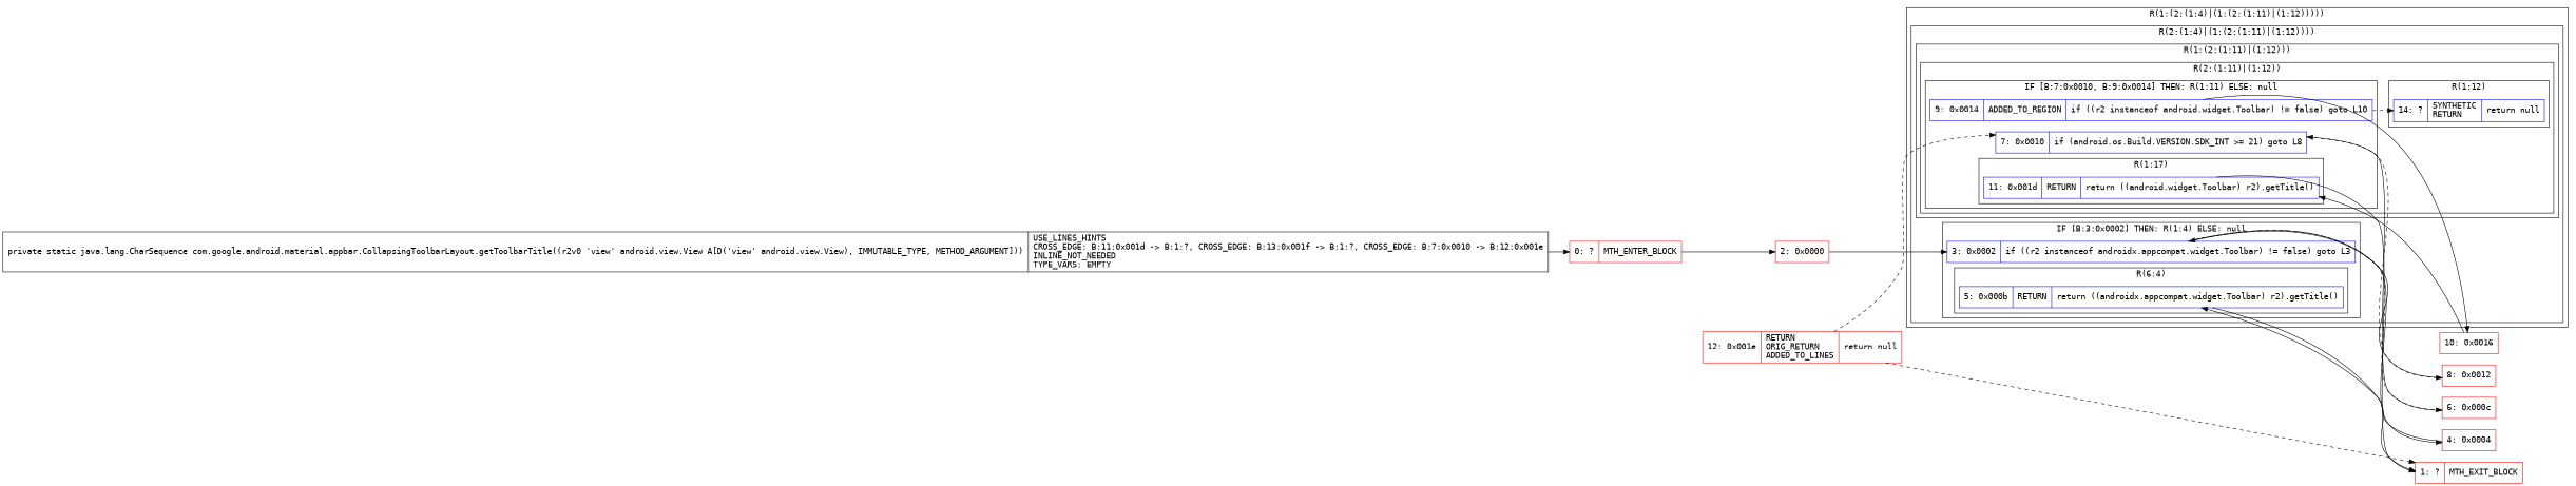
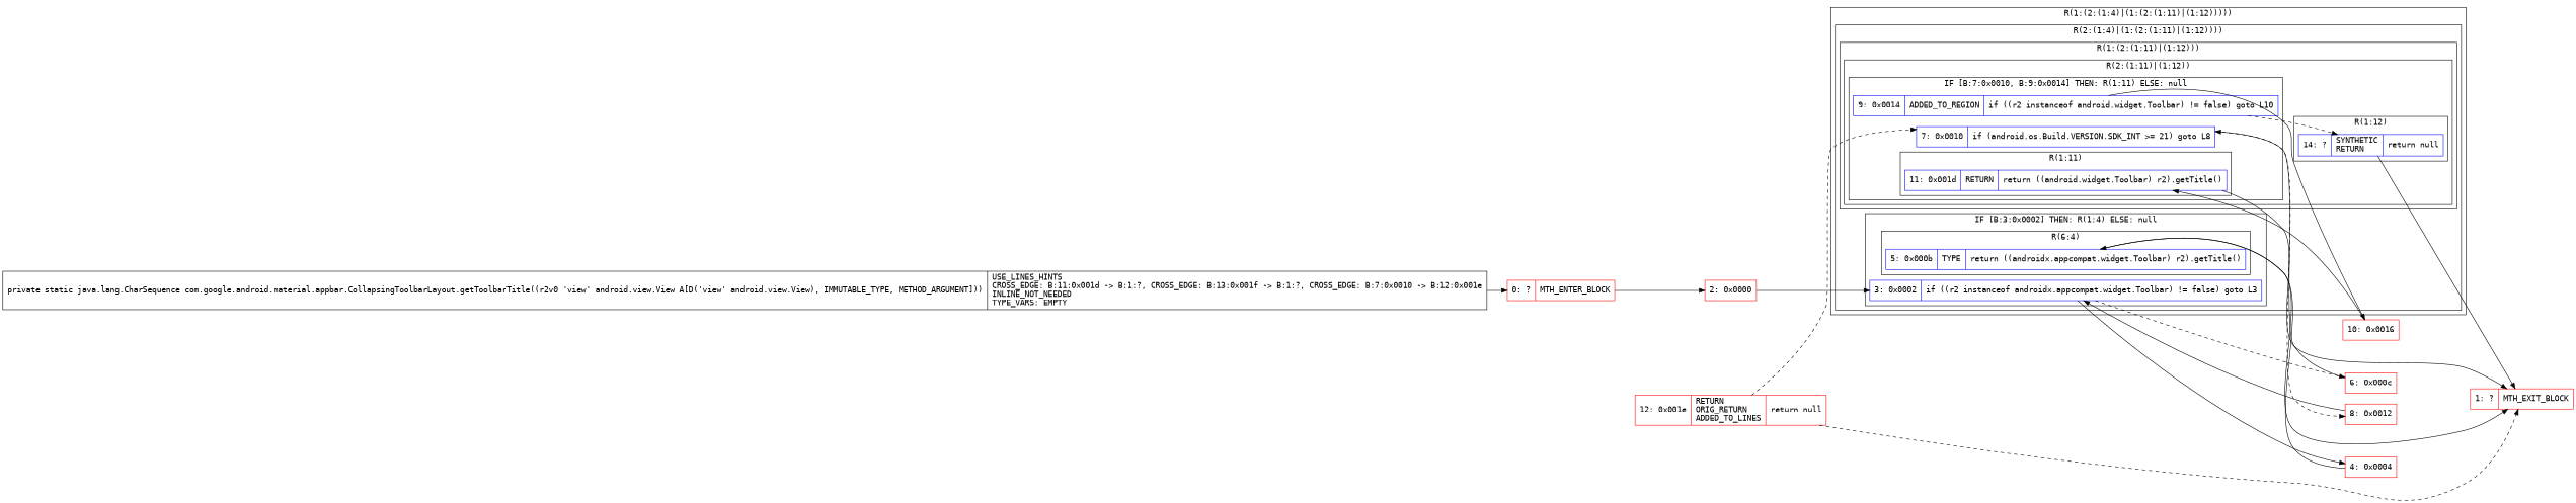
  digraph {
    fontname="DejaVu Sans Mono"
    rankdir=LR
    node [color=red fontname="DejaVu Sans Mono" shape=record]
    edge [fontname="DejaVu Sans Mono"]
-   n1 [color=blue label="{5\:\ 0x000b|RETURN\l|return ((androidx.appcompat.widget.Toolbar) r2).getTitle()\l}"]
+   n1 [color=blue label="{5\:\ 0x000b|TYPE\l|return ((androidx.appcompat.widget.Toolbar) r2).getTitle()\l}"]
    n2 [color=blue label="{3\:\ 0x0002|if ((r2 instanceof androidx.appcompat.widget.Toolbar) != false) goto L3\l}"]
    n3 [color=blue label="{11\:\ 0x001d|RETURN\l|return ((android.widget.Toolbar) r2).getTitle()\l}"]
    n4 [color=blue label="{7\:\ 0x0010|if (android.os.Build.VERSION.SDK_INT \>= 21) goto L8\l}"]
    n5 [color=blue label="{9\:\ 0x0014|ADDED_TO_REGION\l|if ((r2 instanceof android.widget.Toolbar) != false) goto L10\l}"]
    n6 [color=blue label="{14\:\ ?|SYNTHETIC\lRETURN\l|return null\l}"]
    n7 [label="{1\:\ ?|MTH_EXIT_BLOCK\l}"]
    n8 [label="{4\:\ 0x0004}"]
    n9 [label="{6\:\ 0x000c}"]
    n10 [label="{8\:\ 0x0012}"]
    n11 [label="{10\:\ 0x0016}"]
    n12 [label="{12\:\ 0x001e|RETURN\lORIG_RETURN\lADDED_TO_LINES\l|return null\l}"]
    n13 [label="{0\:\ ?|MTH_ENTER_BLOCK\l}"]
    n14 [label="{2\:\ 0x0000}"]
    n15 [label="{private static java.lang.CharSequence com.google.android.material.appbar.CollapsingToolbarLayout.getToolbarTitle((r2v0 'view' android.view.View A[D('view' android.view.View), IMMUTABLE_TYPE, METHOD_ARGUMENT]))  | USE_LINES_HINTS\lCROSS_EDGE: B:11:0x001d \-\> B:1:?, CROSS_EDGE: B:13:0x001f \-\> B:1:?, CROSS_EDGE: B:7:0x0010 \-\> B:12:0x001e\lINLINE_NOT_NEEDED\lTYPE_VARS: EMPTY\l}" color=""]
    subgraph cluster_1 {
      label="R(1:(2:(1:4)|(1:(2:(1:11)|(1:12)))))"
      subgraph cluster_2 {
        label="R(2:(1:4)|(1:(2:(1:11)|(1:12))))"
        subgraph cluster_3 {
          label="IF [B:3:0x0002] THEN: R(1:4) ELSE: null"
          n2
          subgraph cluster_4 {
            label="R(6:4)"
            n1
          }
        }
        subgraph cluster_5 {
          label="R(1:(2:(1:11)|(1:12)))"
          subgraph cluster_6 {
            label="R(2:(1:11)|(1:12))"
            subgraph cluster_7 {
              label="IF [B:7:0x0010, B:9:0x0014] THEN: R(1:11) ELSE: null"
              n4
              n5
              subgraph cluster_8 {
-               label="R(1:17)"
+               label="R(1:11)"
                n3
              }
            }
            subgraph cluster_9 {
              label="R(1:12)"
              n6
            }
          }
        }
      }
    }
    n1 -> n7
    n2 -> n8
    n2 -> n9 [style=dashed]
    n3 -> n7
    n4 -> n10 [style=dashed]
    n5 -> n6 [style=dashed]
    n5 -> n11
+   n6 -> n7
    n8 -> n1
    n9 -> n4
    n10 -> n2
    n11 -> n3
    n12 -> n4 [style=dashed]
    n12 -> n7 [style=dashed]
    n13 -> n14
    n14 -> n2
    n15 -> n13
  }
